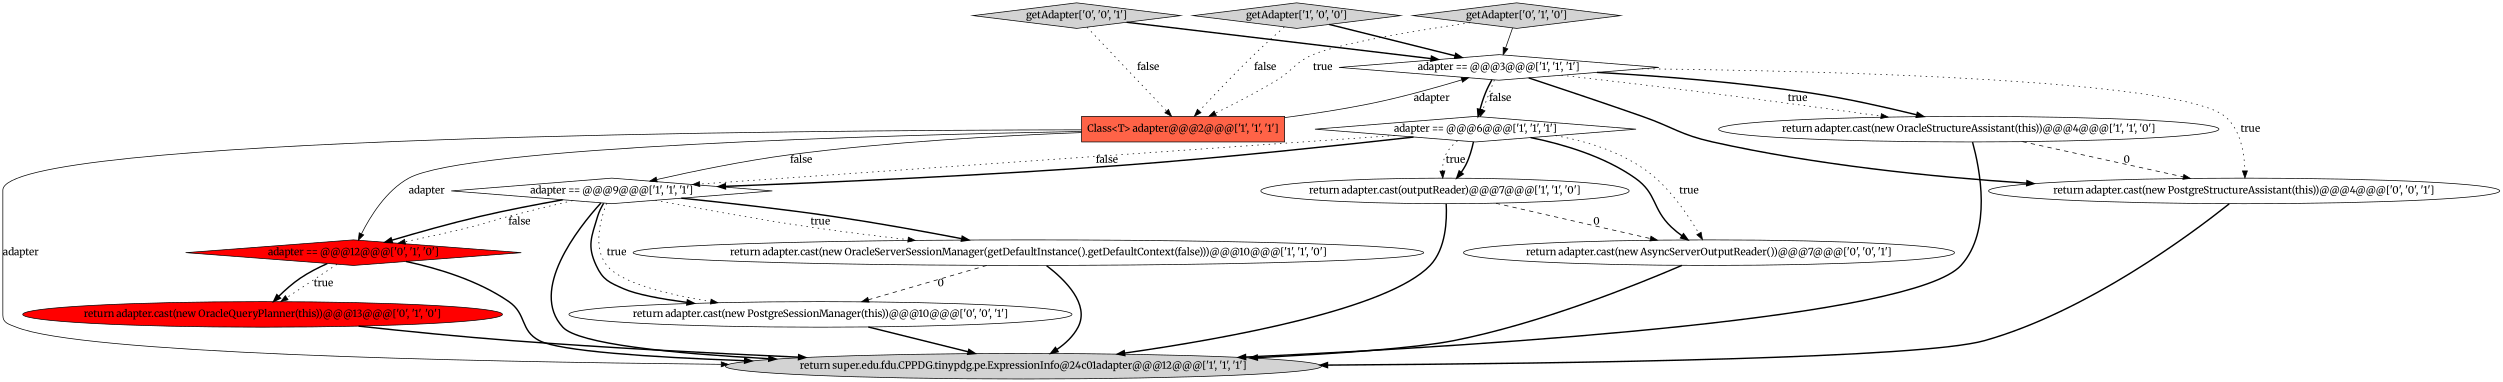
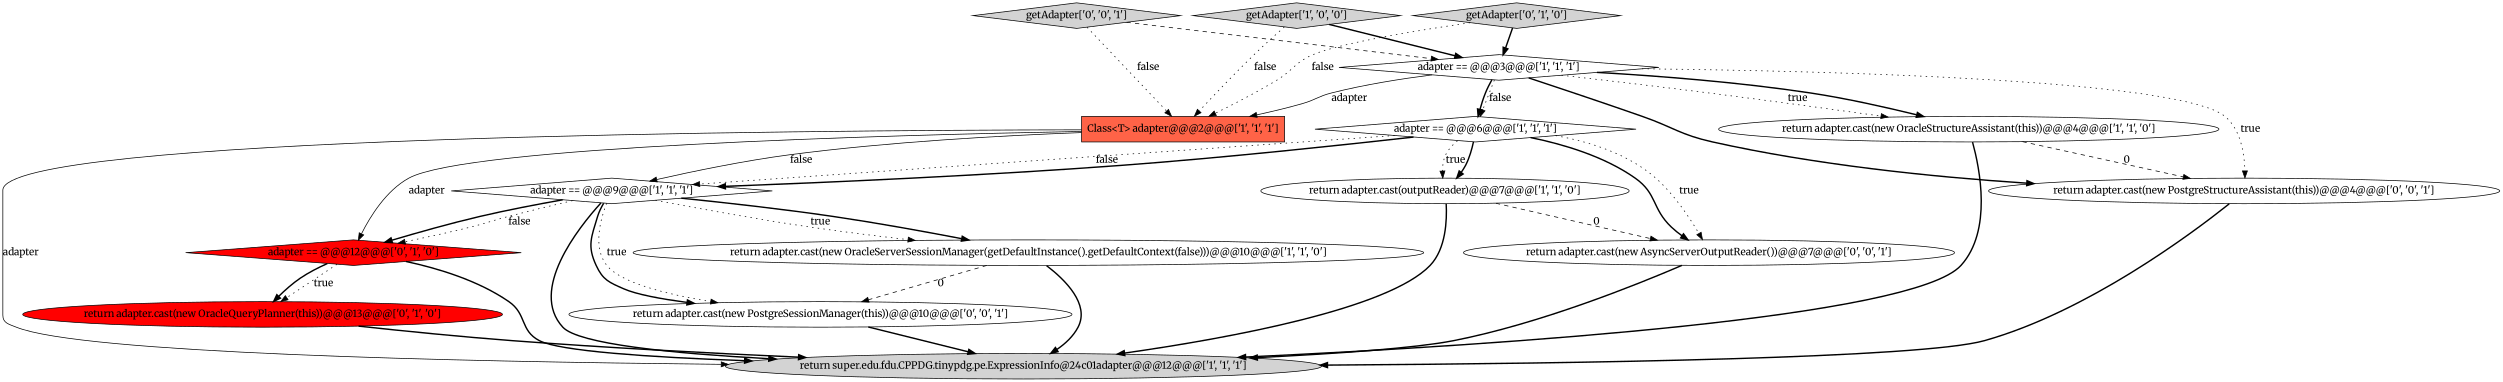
  digraph {
    fontname=Merriweather
    node [fillcolor=white fontname=Merriweather shape=ellipse style=filled]
    edge [fontname=Merriweather style=bold]
    n1 [label="adapter == @@@3@@@['1', '1', '1']" shape=diamond]
    n2 [label="return adapter.cast(new PostgreStructureAssistant(this))@@@4@@@['0', '0', '1']"]
    n3 [label="return adapter.cast(new OracleStructureAssistant(this))@@@4@@@['1', '1', '0']"]
    n4 [label="adapter == @@@6@@@['1', '1', '1']" shape=diamond]
    n5 [fillcolor=lightgray label="return super.edu.fdu.CPPDG.tinypdg.pe.ExpressionInfo@24c01adapter@@@12@@@['1', '1', '1']"]
    n6 [label="adapter == @@@9@@@['1', '1', '1']" shape=diamond]
    n7 [label="return adapter.cast(new AsyncServerOutputReader())@@@7@@@['0', '0', '1']"]
    n8 [label="return adapter.cast(outputReader)@@@7@@@['1', '1', '0']"]
    n9 [fillcolor=lightgray label="getAdapter['0', '0', '1']" shape=diamond]
    n10 [fillcolor=tomato label="Class<T> adapter@@@2@@@['1', '1', '1']" shape=box]
    n11 [fillcolor=red label="adapter == @@@12@@@['0', '1', '0']" shape=diamond]
    n12 [fillcolor=red label="return adapter.cast(new OracleQueryPlanner(this))@@@13@@@['0', '1', '0']"]
    n13 [label="return adapter.cast(new PostgreSessionManager(this))@@@10@@@['0', '0', '1']"]
    n14 [label="return adapter.cast(new OracleServerSessionManager(getDefaultInstance().getDefaultContext(false)))@@@10@@@['1', '1', '0']"]
    n15 [fillcolor=lightgray label="getAdapter['1', '0', '0']" shape=diamond]
    n16 [fillcolor=lightgray label="getAdapter['0', '1', '0']" shape=diamond]
    n1 -> n2
    n1 -> n2 [label=true style=dotted]
    n1 -> n3 [label=true style=dotted]
    n1 -> n3
    n1 -> n4 [label=false style=dotted]
    n1 -> n4
    n2 -> n5
    n3 -> n2 [label=0 style=dashed]
    n3 -> n5
    n4 -> n6 [label=false style=dotted]
    n4 -> n6
    n4 -> n7
    n4 -> n7 [label=true style=dotted]
    n4 -> n8 [label=true style=dotted]
    n4 -> n8
    n6 -> n5
    n6 -> n11
    n6 -> n11 [label=false style=dotted]
    n6 -> n13 [label=true style=dotted]
    n6 -> n13
    n6 -> n14
    n6 -> n14 [label=true style=dotted]
    n7 -> n5
    n8 -> n5
    n8 -> n7 [label=0 style=dashed]
-   n9 -> n1
+   n9 -> n1 [style=dashed]
    n9 -> n10 [label=false style=dotted]
-   n10 -> n1 [label=adapter style=solid]
+   n1 -> n10 [label=adapter style=solid]
    n10 -> n5 [label=adapter style=solid]
    n10 -> n6 [label=false style=solid]
    n10 -> n11 [label=adapter style=solid]
    n11 -> n5
    n11 -> n12 [label=true style=dotted]
    n11 -> n12
    n12 -> n5
    n13 -> n5
    n14 -> n5
    n14 -> n13 [label=0 style=dashed]
    n15 -> n1
    n15 -> n10 [label=false style=dotted]
-   n16 -> n1 [style=solid]
-   n16 -> n10 [label=true style=dotted]
+   n16 -> n1
+   n16 -> n10 [label=false style=dotted]
  }
